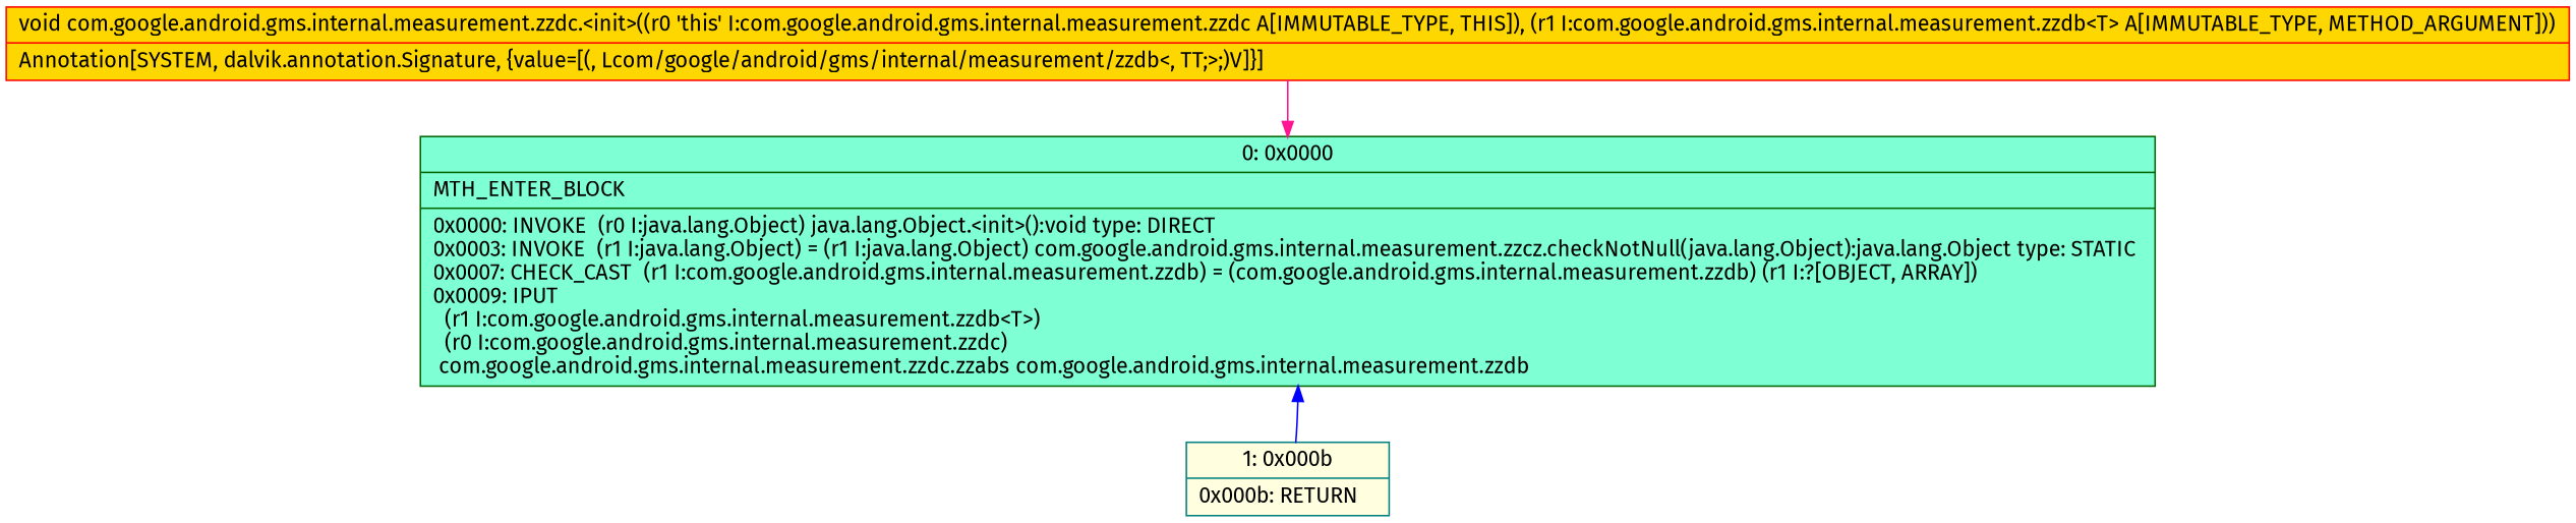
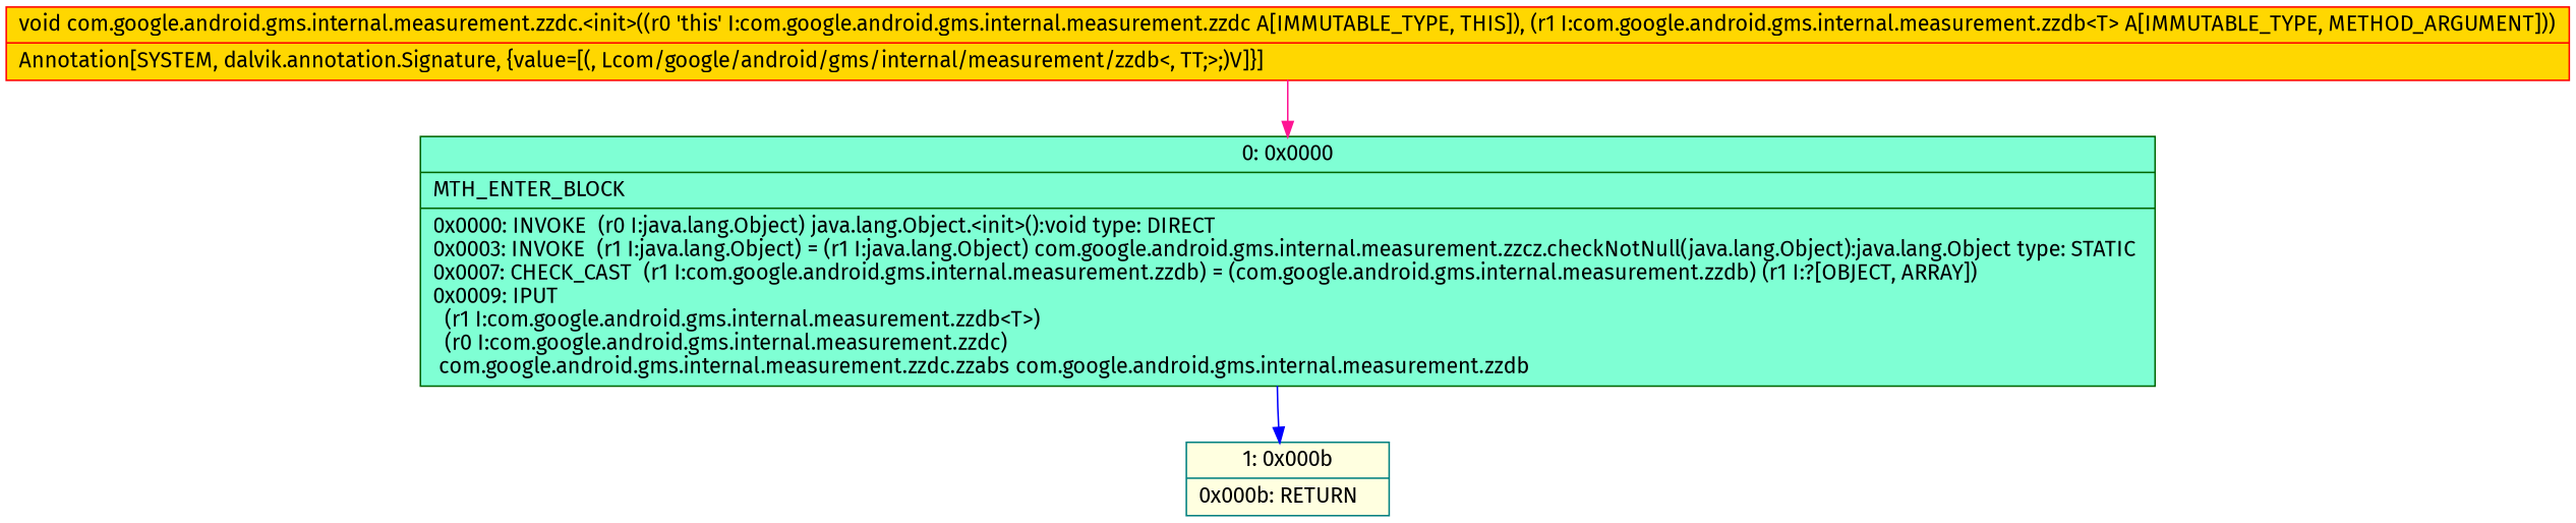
  digraph {
    fontname="Fira Sans"
    node [shape=record style=filled fontname="Fira Sans"]
    edge [fontname="Fira Sans"]
    n1 [label="{0\:\ 0x0000|MTH_ENTER_BLOCK\l|0x0000: INVOKE  (r0 I:java.lang.Object) java.lang.Object.\<init\>():void type: DIRECT \l0x0003: INVOKE  (r1 I:java.lang.Object) = (r1 I:java.lang.Object) com.google.android.gms.internal.measurement.zzcz.checkNotNull(java.lang.Object):java.lang.Object type: STATIC \l0x0007: CHECK_CAST  (r1 I:com.google.android.gms.internal.measurement.zzdb) = (com.google.android.gms.internal.measurement.zzdb) (r1 I:?[OBJECT, ARRAY]) \l0x0009: IPUT  \l  (r1 I:com.google.android.gms.internal.measurement.zzdb\<T\>)\l  (r0 I:com.google.android.gms.internal.measurement.zzdc)\l com.google.android.gms.internal.measurement.zzdc.zzabs com.google.android.gms.internal.measurement.zzdb \l}" fillcolor=aquamarine color=darkgreen]
    n2 [label="{1\:\ 0x000b|0x000b: RETURN   \l}" fillcolor=lightyellow color=teal]
    n3 [label="{void com.google.android.gms.internal.measurement.zzdc.\<init\>((r0 'this' I:com.google.android.gms.internal.measurement.zzdc A[IMMUTABLE_TYPE, THIS]), (r1 I:com.google.android.gms.internal.measurement.zzdb\<T\> A[IMMUTABLE_TYPE, METHOD_ARGUMENT]))  | Annotation[SYSTEM, dalvik.annotation.Signature, \{value=[(, Lcom\/google\/android\/gms\/internal\/measurement\/zzdb\<, TT;\>;)V]\}]\l}" fillcolor=gold color=red]
-   n2 -> n1 [color=blue]
+   n1 -> n2 [color=blue]
    n3 -> n1 [color=deeppink]
  }
